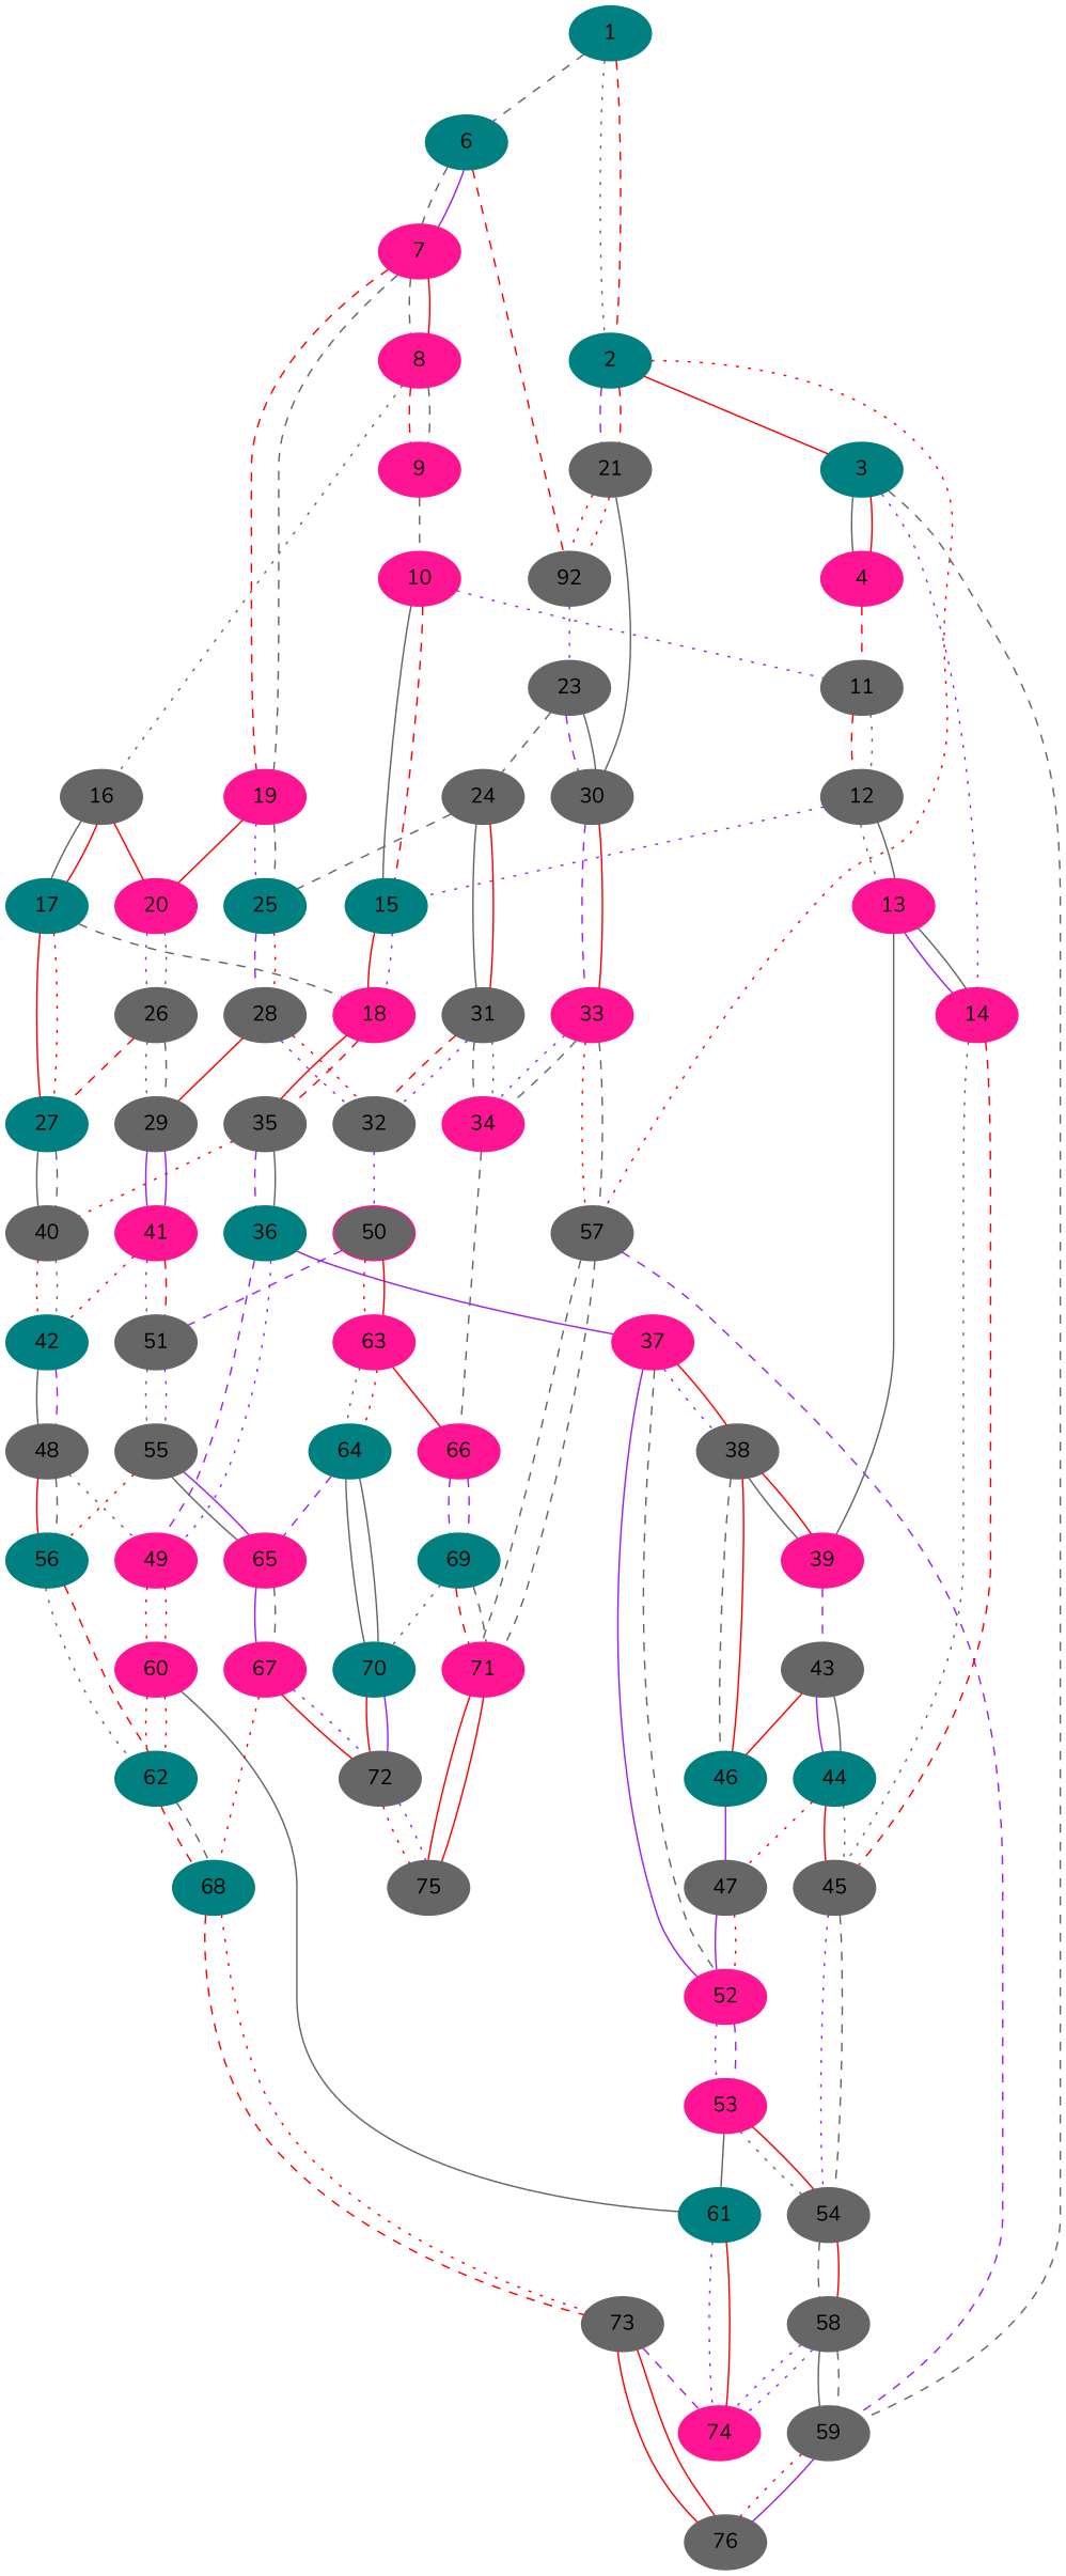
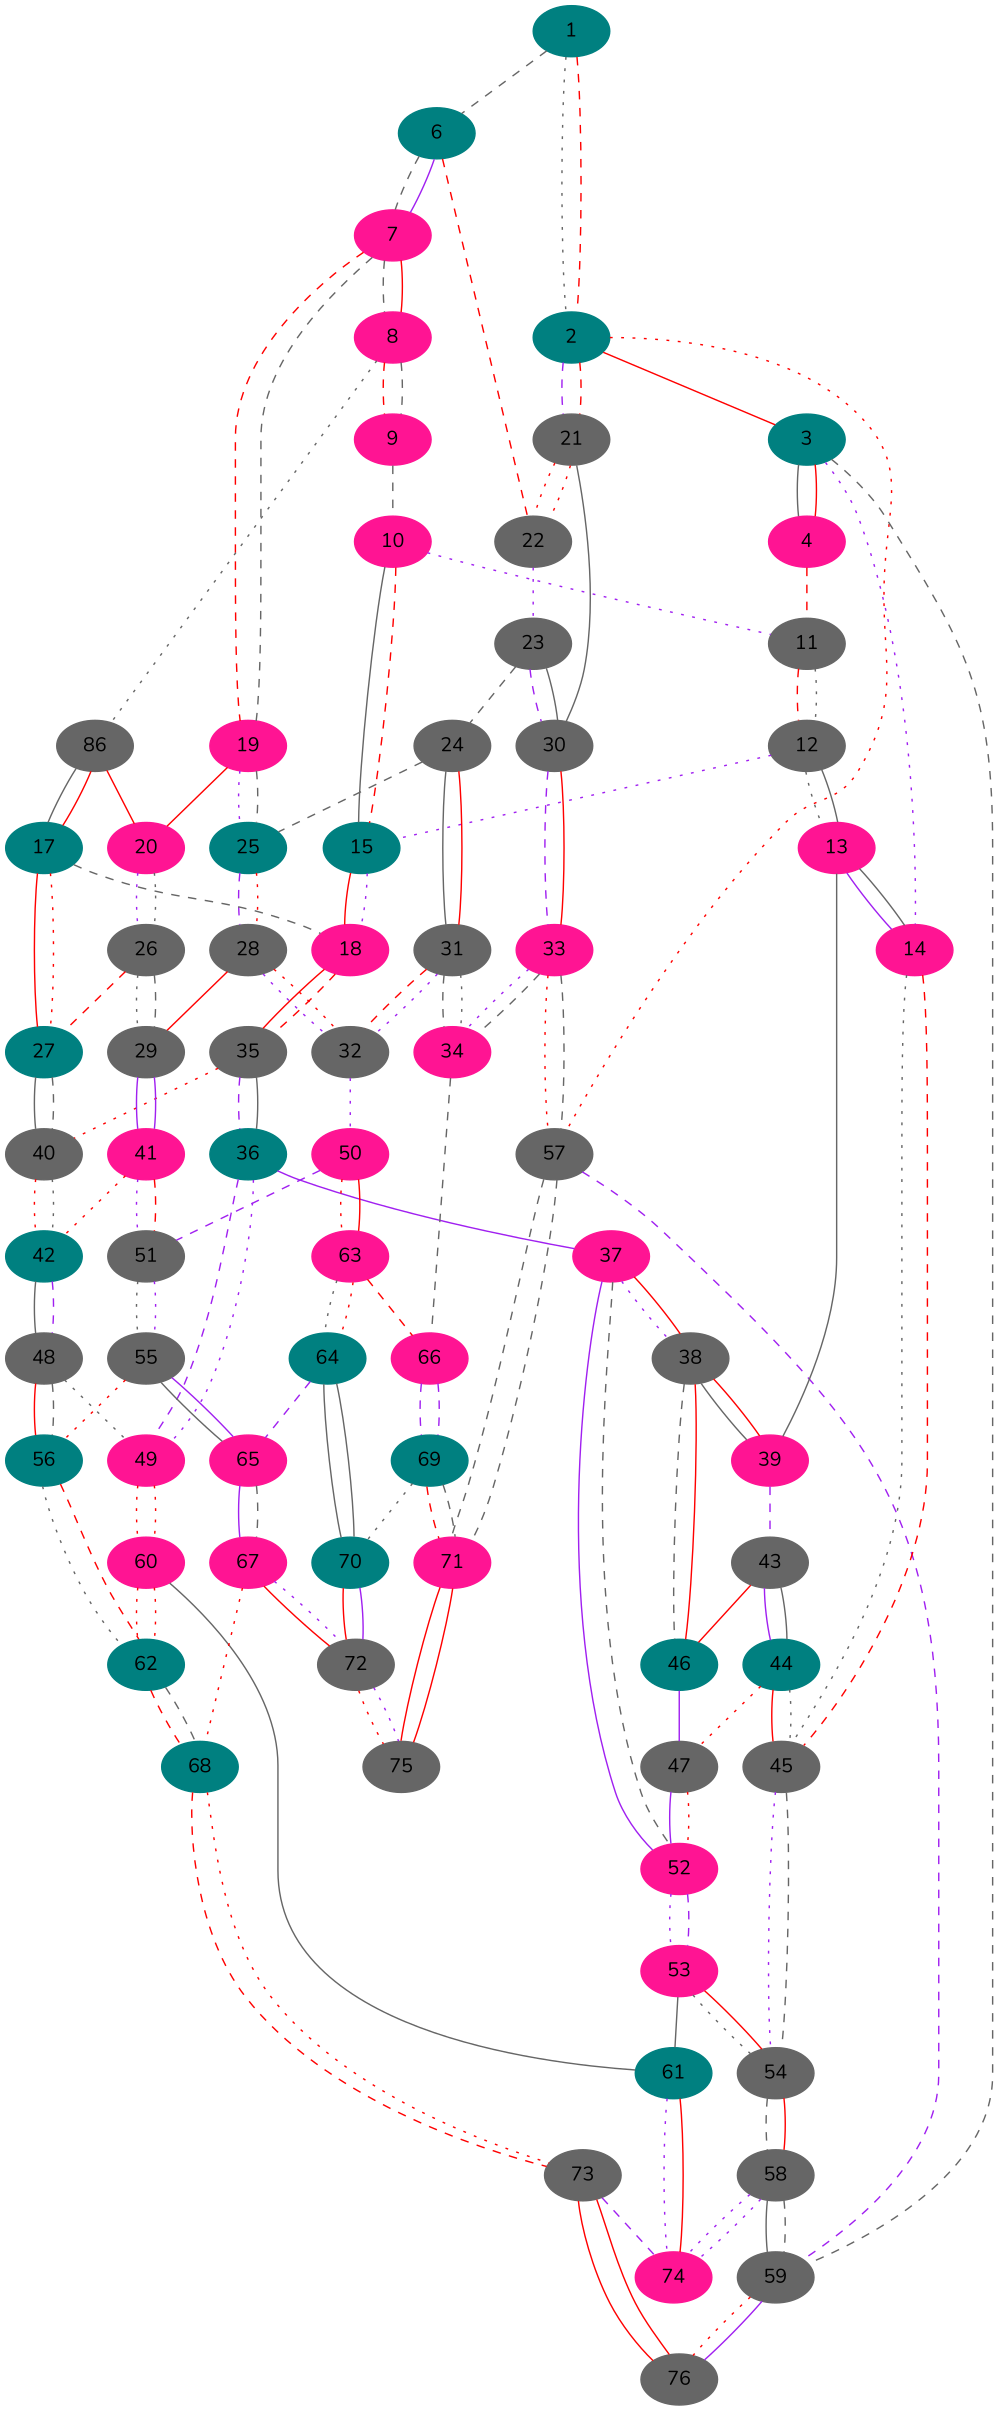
  graph {
    fontname=Nunito
    node [color=gray40 fontname=Nunito style=filled]
    edge [color=red fontname=Nunito style=dotted]
    1 [color=teal]
    2 [color=teal]
    6 [color=teal]
    3 [color=teal]
    21
    57
    7 [color=deeppink]
-   22 [label=92]
+   22
    4 [color=deeppink]
    14 [color=deeppink]
    59
    30
    71 [color=deeppink]
    11
    45
    76
    12
    9 [color=deeppink]
    10 [color=deeppink]
    8 [color=deeppink]
    19 [color=deeppink]
    23
-   16
+   16 [label=86]
    20 [color=deeppink]
    25 [color=teal]
    17 [color=teal]
    15 [color=teal]
    18 [color=deeppink]
    13 [color=deeppink]
    39 [color=deeppink]
    43
    54
    35
    27 [color=teal]
    26
    40
    36 [color=teal]
    28
    29
    33 [color=deeppink]
    24
    31
    32
    34 [color=deeppink]
    41 [color=deeppink]
    42 [color=teal]
-   50 [color=deeppink fillcolor=gray40]
+   50 [color=deeppink]
    51
    66 [color=deeppink]
    63 [color=deeppink]
    69 [color=teal]
    37 [color=deeppink]
    49 [color=deeppink]
    38
    52 [color=deeppink]
    60 [color=deeppink]
    46 [color=teal]
    53 [color=deeppink]
    47
    44 [color=teal]
    48
    55
    56 [color=teal]
    58
    62 [color=teal]
    61 [color=teal]
    64 [color=teal]
    65 [color=deeppink]
    74 [color=deeppink]
    67 [color=deeppink]
    68 [color=teal]
    75
    73
    70 [color=teal]
    72
    1 -- 2 [color=gray40]
    1 -- 2 [style=dashed]
    1 -- 6 [color=gray40 style=dashed]
    2 -- 3 [style=solid]
    2 -- 21 [color=purple style=dashed]
    2 -- 21 [style=dashed]
    2 -- 57
    6 -- 7 [color=gray40 style=dashed]
    6 -- 7 [color=purple style=solid]
    6 -- 22 [style=dashed]
    3 -- 4 [color=gray40 style=solid]
    3 -- 4 [style=solid]
    3 -- 14 [color=purple]
    3 -- 59 [color=gray40 style=dashed]
    21 -- 22
    21 -- 22
    21 -- 30 [color=gray40 style=solid]
    57 -- 59 [color=purple style=dashed]
    57 -- 71 [color=gray40 style=dashed]
    57 -- 71 [color=gray40 style=dashed]
    7 -- 8 [color=gray40 style=dashed]
    7 -- 8 [style=solid]
    7 -- 19 [style=dashed]
    7 -- 19 [color=gray40 style=dashed]
    22 -- 23 [color=purple]
    4 -- 11 [style=dashed]
    14 -- 45 [color=gray40]
    14 -- 45 [style=dashed]
    59 -- 76
    59 -- 76 [color=purple style=solid]
    30 -- 33 [color=purple style=dashed]
    30 -- 33 [style=solid]
    71 -- 75 [style=solid]
    71 -- 75 [style=solid]
    11 -- 12 [style=dashed]
    11 -- 12 [color=gray40]
    45 -- 54 [color=purple]
    45 -- 54 [color=gray40 style=dashed]
    12 -- 15 [color=purple]
    12 -- 13 [color=gray40]
    12 -- 13 [color=gray40 style=solid]
    9 -- 10 [color=gray40 style=dashed]
    10 -- 11 [color=purple]
    10 -- 15 [color=gray40 style=solid]
    10 -- 15 [style=dashed]
    8 -- 9 [style=dashed]
    8 -- 9 [color=gray40 style=dashed]
    8 -- 16 [color=gray40]
    19 -- 20 [style=solid]
    19 -- 25 [color=purple]
    19 -- 25 [color=gray40 style=dashed]
    23 -- 30 [color=purple style=dashed]
    23 -- 30 [color=gray40 style=solid]
    23 -- 24 [color=gray40 style=dashed]
    16 -- 20 [style=solid]
    16 -- 17 [color=gray40 style=solid]
    16 -- 17 [style=solid]
    20 -- 26 [color=purple]
    20 -- 26 [color=gray40]
    25 -- 28 [color=purple style=dashed]
    25 -- 28
    17 -- 18 [color=gray40 style=dashed]
    17 -- 27 [style=solid]
    17 -- 27
    15 -- 18 [style=solid]
    15 -- 18 [color=purple]
    18 -- 35 [style=solid]
    18 -- 35 [style=dashed]
    13 -- 14 [color=purple style=solid]
    13 -- 14 [color=gray40 style=solid]
    13 -- 39 [color=gray40 style=solid]
    39 -- 43 [color=purple style=dashed]
    43 -- 46 [style=solid]
    43 -- 44 [color=purple style=solid]
    43 -- 44 [color=gray40 style=solid]
    54 -- 58 [color=gray40 style=dashed]
    54 -- 58 [style=solid]
    35 -- 40
    35 -- 36 [color=purple style=dashed]
    35 -- 36 [color=gray40 style=solid]
    27 -- 40 [color=gray40 style=solid]
    27 -- 40 [color=gray40 style=dashed]
    26 -- 27 [style=dashed]
    26 -- 29 [color=gray40]
    26 -- 29 [color=gray40 style=dashed]
    40 -- 42
    40 -- 42 [color=gray40]
    36 -- 37 [color=purple style=solid]
    36 -- 49 [color=purple style=dashed]
    36 -- 49 [color=purple]
    28 -- 29 [style=solid]
    28 -- 32 [color=purple]
    28 -- 32
    29 -- 41 [color=purple style=solid]
    29 -- 41 [color=purple style=solid]
    33 -- 57
    33 -- 57 [color=gray40 style=dashed]
    33 -- 34 [color=purple]
    33 -- 34 [color=gray40 style=dashed]
    24 -- 25 [color=gray40 style=dashed]
    24 -- 31 [color=gray40 style=solid]
    24 -- 31 [style=solid]
    31 -- 32 [style=dashed]
    31 -- 32 [color=purple]
    31 -- 34 [color=gray40 style=dashed]
    31 -- 34 [color=gray40]
    32 -- 50 [color=purple]
    34 -- 66 [color=gray40 style=dashed]
    41 -- 42
    41 -- 51 [color=purple]
    41 -- 51 [style=dashed]
    42 -- 48 [color=gray40 style=solid]
    42 -- 48 [color=purple style=dashed]
    50 -- 51 [color=purple style=dashed]
    50 -- 63
    50 -- 63 [style=solid]
    51 -- 55 [color=gray40]
    51 -- 55 [color=purple]
    66 -- 69 [color=purple style=dashed]
    66 -- 69 [color=purple style=dashed]
-   63 -- 66 [style=solid]
+   63 -- 66 [style=dashed]
    63 -- 64 [color=gray40]
    63 -- 64
    69 -- 71 [style=dashed]
    69 -- 71 [color=gray40 style=dashed]
    69 -- 70 [color=gray40]
    37 -- 38 [color=purple]
    37 -- 38 [style=solid]
    37 -- 52 [color=purple style=solid]
    37 -- 52 [color=gray40 style=dashed]
    49 -- 60
    49 -- 60
    38 -- 39 [color=gray40 style=solid]
    38 -- 39 [style=solid]
    38 -- 46 [color=gray40 style=dashed]
    38 -- 46 [style=solid]
    52 -- 53 [color=purple]
    52 -- 53 [color=purple style=dashed]
    60 -- 62
    60 -- 62
    60 -- 61 [color=gray40 style=solid]
    46 -- 47 [color=purple style=solid]
    53 -- 54 [color=gray40]
    53 -- 54 [style=solid]
    53 -- 61 [color=gray40 style=solid]
    47 -- 52 [color=purple style=solid]
    47 -- 52
    44 -- 45 [style=solid]
    44 -- 45 [color=gray40]
    44 -- 47
    48 -- 49 [color=gray40]
    48 -- 56 [style=solid]
    48 -- 56 [color=gray40 style=dashed]
    55 -- 56
    55 -- 65 [color=gray40 style=solid]
    55 -- 65 [color=purple style=solid]
    56 -- 62 [color=gray40]
    56 -- 62 [style=dashed]
    58 -- 59 [color=gray40 style=solid]
    58 -- 59 [color=gray40 style=dashed]
    58 -- 74 [color=purple]
    58 -- 74 [color=purple]
    62 -- 68 [style=dashed]
    62 -- 68 [color=gray40 style=dashed]
    61 -- 74 [color=purple]
    61 -- 74 [style=solid]
    64 -- 65 [color=purple style=dashed]
    64 -- 70 [color=gray40 style=solid]
    64 -- 70 [color=gray40 style=solid]
    65 -- 67 [color=purple style=solid]
    65 -- 67 [color=gray40 style=dashed]
    67 -- 68
    67 -- 72 [style=solid]
    67 -- 72 [color=purple]
    68 -- 73 [style=dashed]
    68 -- 73
    73 -- 76 [style=solid]
    73 -- 76 [style=solid]
    73 -- 74 [color=purple style=dashed]
    70 -- 72 [style=solid]
    70 -- 72 [color=purple style=solid]
    72 -- 75
    72 -- 75 [color=purple]
  }
